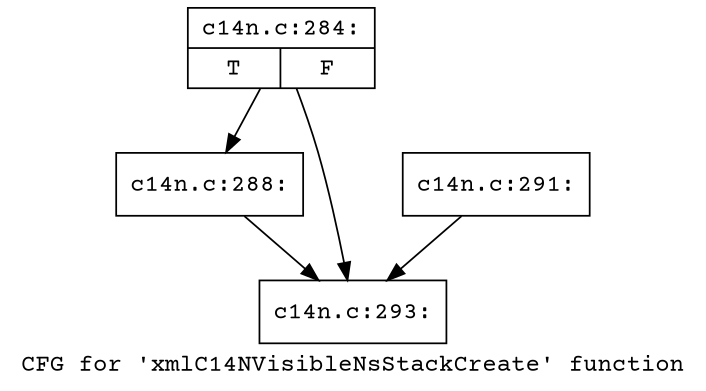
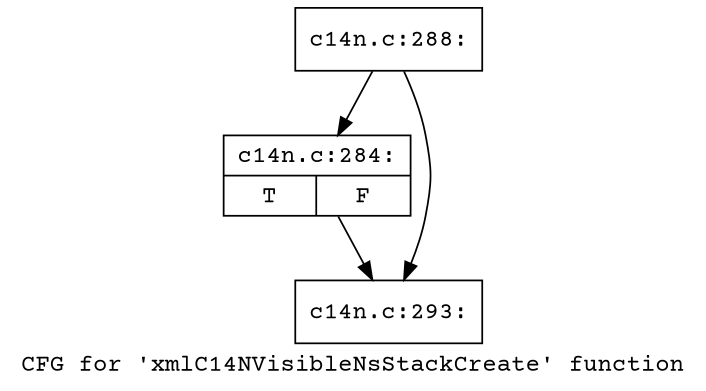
  digraph {
    fontname="Courier Prime"
    label="CFG for 'xmlC14NVisibleNsStackCreate' function"
    node [fontname="Courier Prime" shape=record]
    edge [fontname="Courier Prime"]
    n1 [label="{c14n.c:284:|{<s0>T|<s1>F}}"]
    n2 [label="{c14n.c:288:}"]
    n3 [label="{c14n.c:293:}"]
-   n4 [label="{c14n.c:291:}"]
-   n1 -> n2
+   n2 -> n1
    n1 -> n3
    n2 -> n3
-   n4 -> n3
  }
